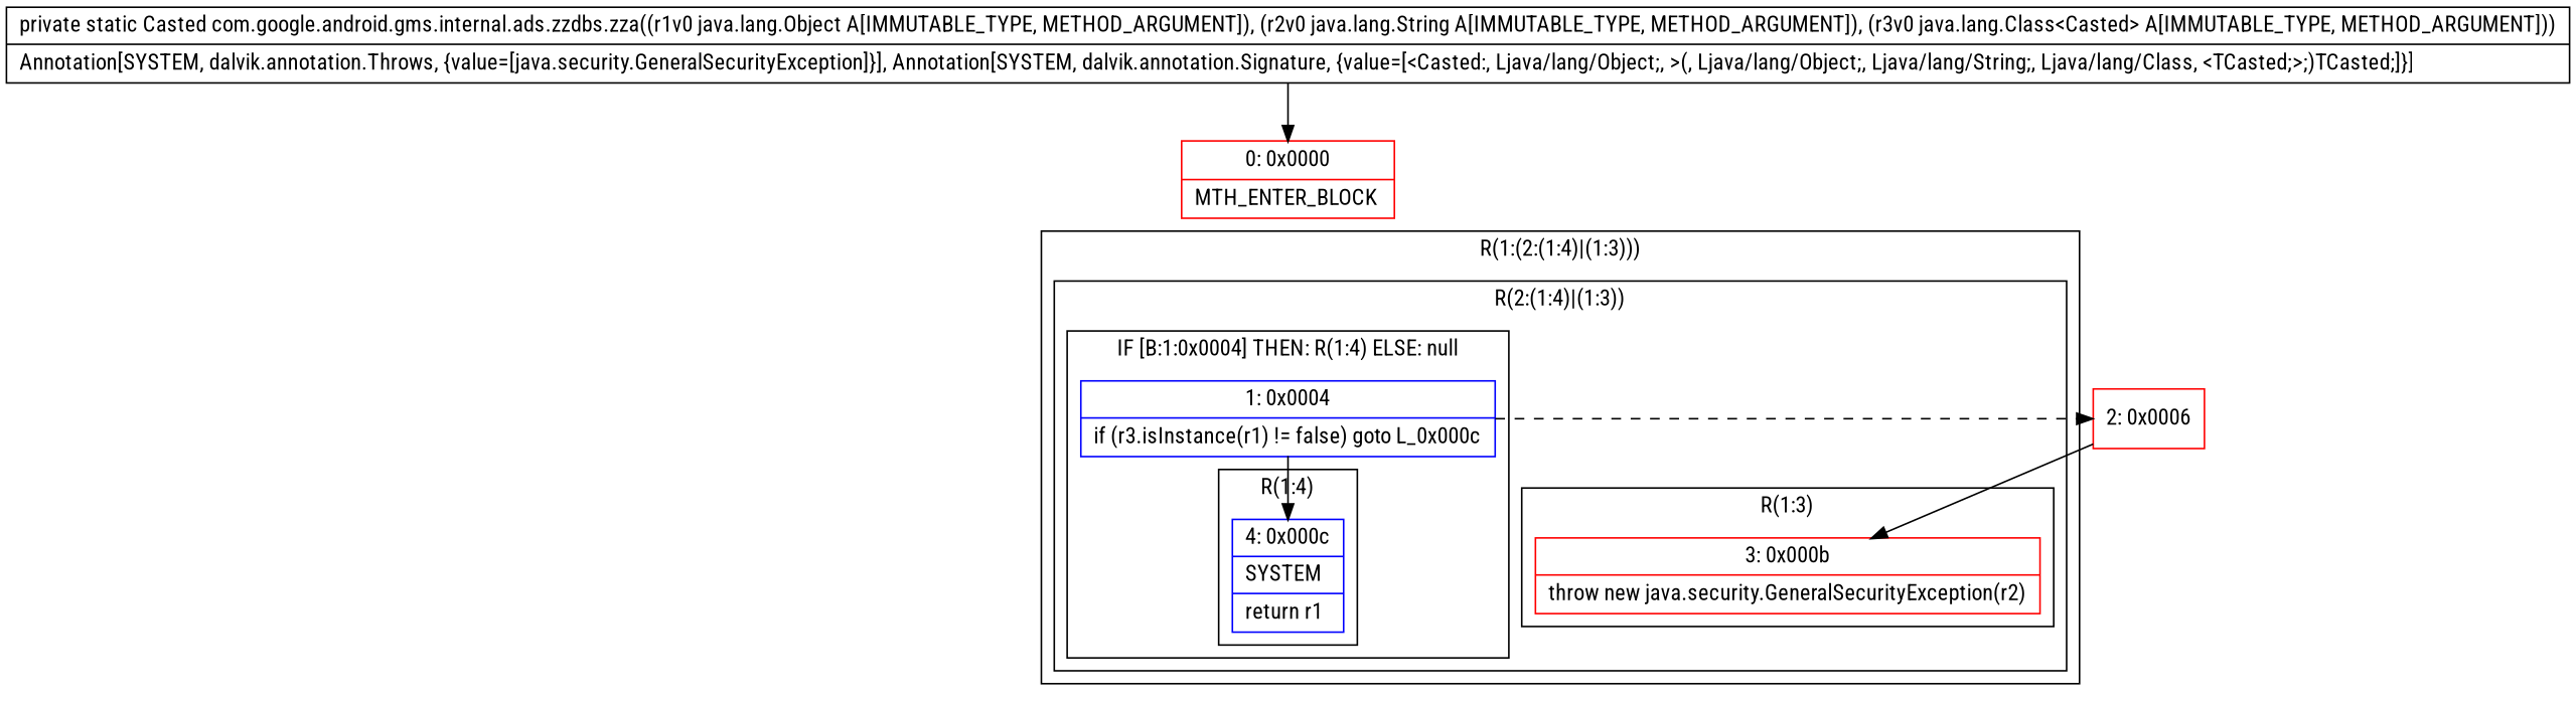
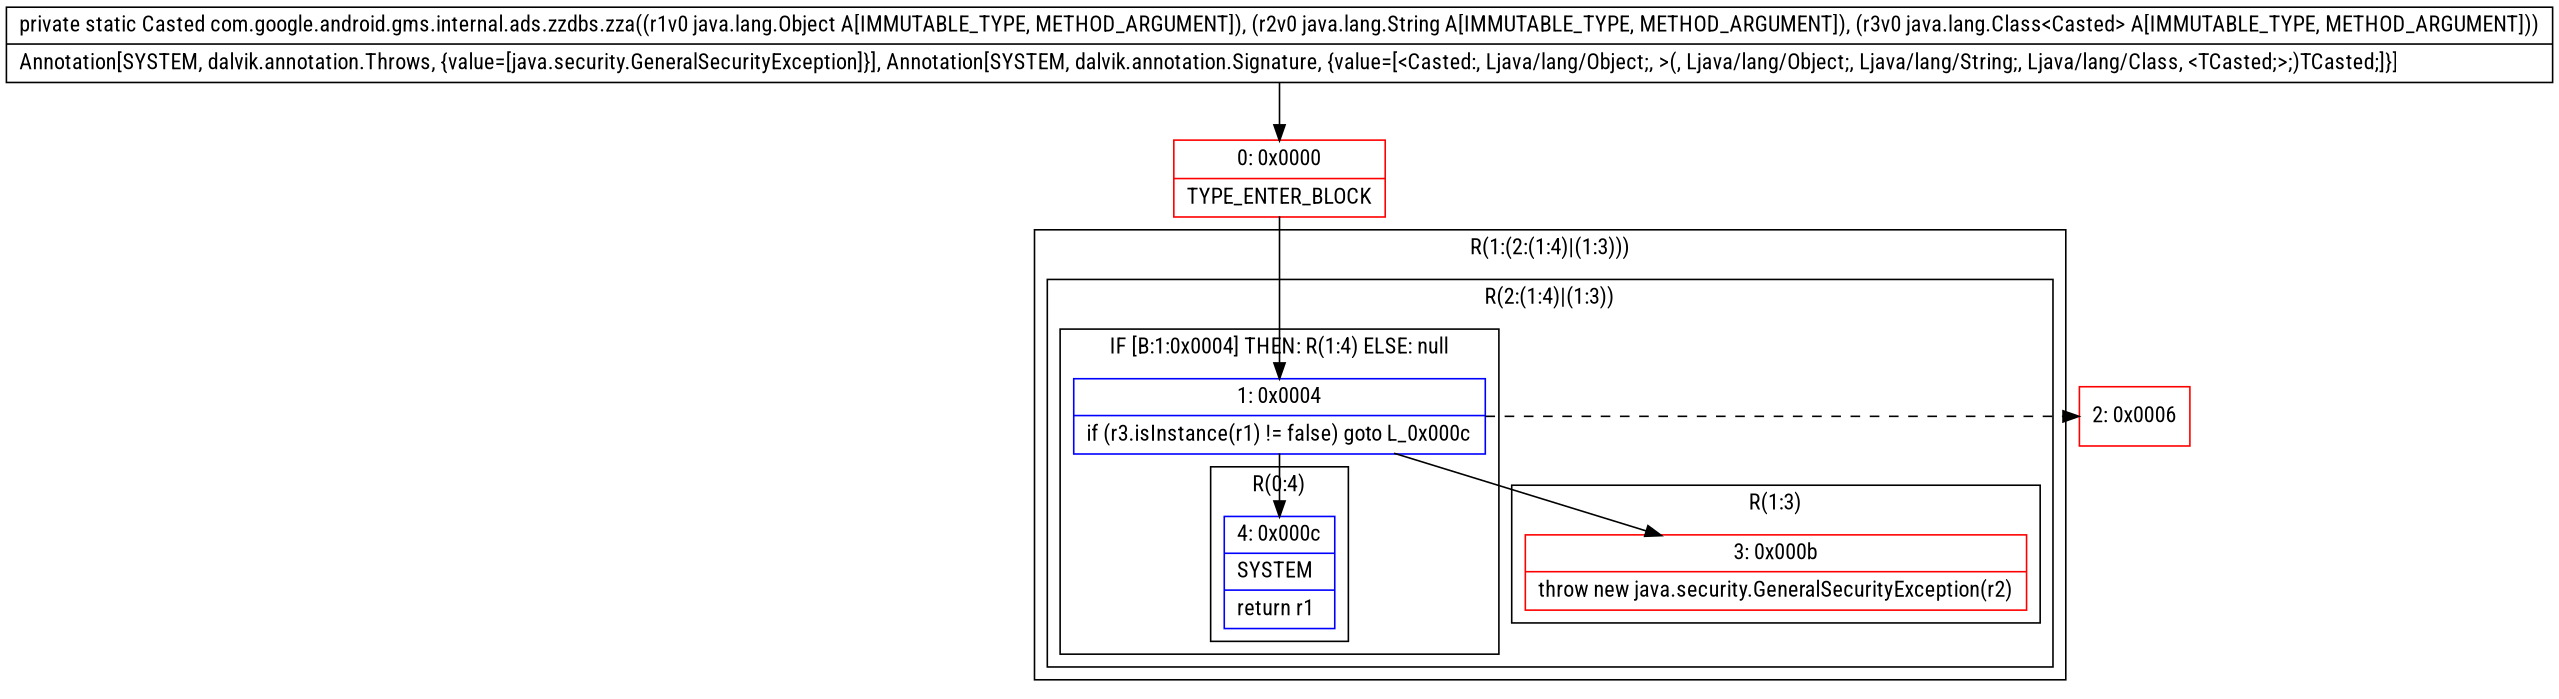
  digraph {
    fontname="Roboto Condensed"
    node [color=red fontname="Roboto Condensed" shape=record]
    edge [fontname="Roboto Condensed"]
    n1 [color=blue label="{4\:\ 0x000c|SYSTEM\l|return r1\l}"]
    n2 [color=blue label="{1\:\ 0x0004|if (r3.isInstance(r1) != false) goto L_0x000c\l}"]
    n3 [label="{3\:\ 0x000b|throw new java.security.GeneralSecurityException(r2)\l}"]
    n4 [label="{2\:\ 0x0006}"]
-   n5 [label="{0\:\ 0x0000|MTH_ENTER_BLOCK\l}"]
+   n5 [label="{0\:\ 0x0000|TYPE_ENTER_BLOCK\l}"]
    n6 [label="{private static Casted com.google.android.gms.internal.ads.zzdbs.zza((r1v0 java.lang.Object A[IMMUTABLE_TYPE, METHOD_ARGUMENT]), (r2v0 java.lang.String A[IMMUTABLE_TYPE, METHOD_ARGUMENT]), (r3v0 java.lang.Class\<Casted\> A[IMMUTABLE_TYPE, METHOD_ARGUMENT]))  | Annotation[SYSTEM, dalvik.annotation.Throws, \{value=[java.security.GeneralSecurityException]\}], Annotation[SYSTEM, dalvik.annotation.Signature, \{value=[\<Casted:, Ljava\/lang\/Object;, \>(, Ljava\/lang\/Object;, Ljava\/lang\/String;, Ljava\/lang\/Class, \<TCasted;\>;)TCasted;]\}]\l}" color=""]
    subgraph cluster_1 {
      label="R(1:(2:(1:4)|(1:3)))"
      subgraph cluster_2 {
        label="R(2:(1:4)|(1:3))"
        subgraph cluster_3 {
          label="IF [B:1:0x0004] THEN: R(1:4) ELSE: null"
          n2
          subgraph cluster_4 {
-           label="R(1:4)"
+           label="R(0:4)"
            n1
          }
        }
        subgraph cluster_5 {
          label="R(1:3)"
          n3
        }
      }
    }
    n2 -> n1
    n2 -> n4 [style=dashed]
-   n4 -> n3
+   n2 -> n3
+   n5 -> n2
    n6 -> n5
  }
